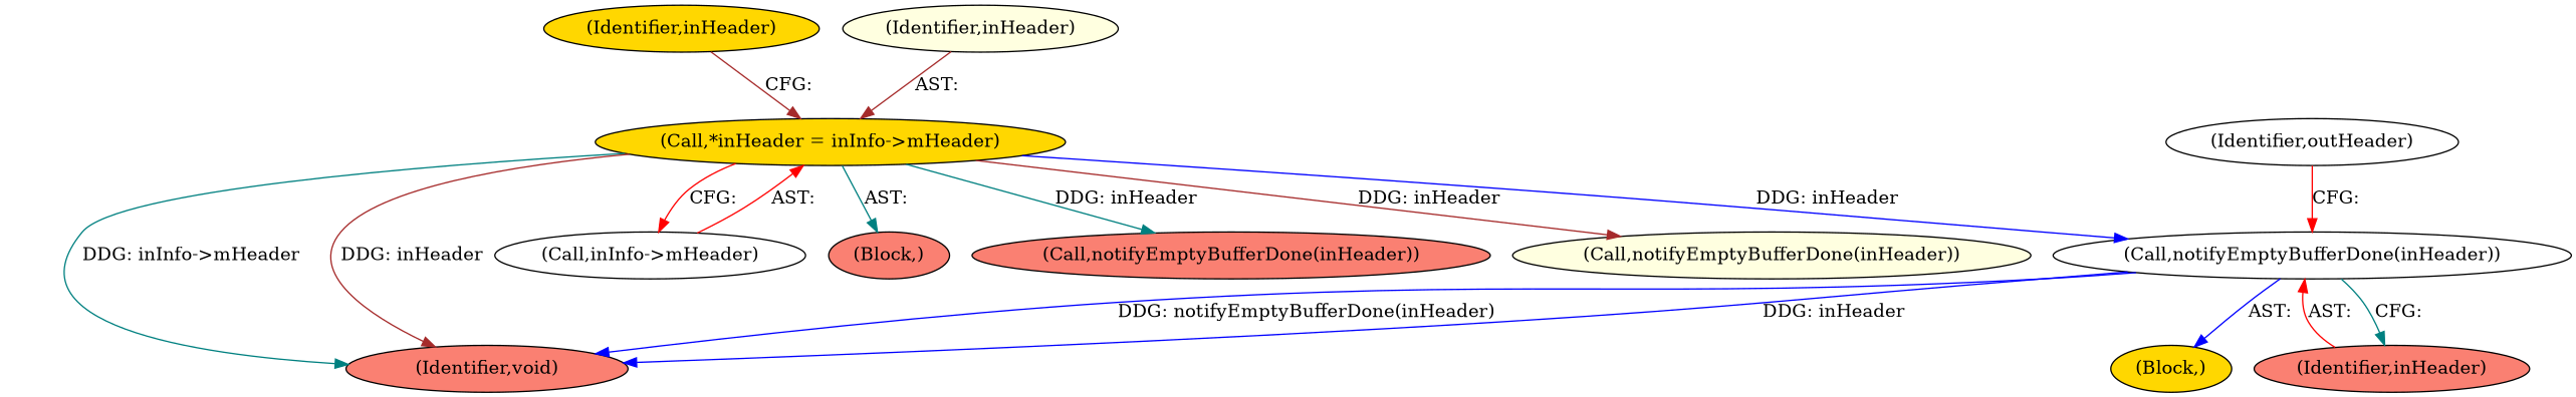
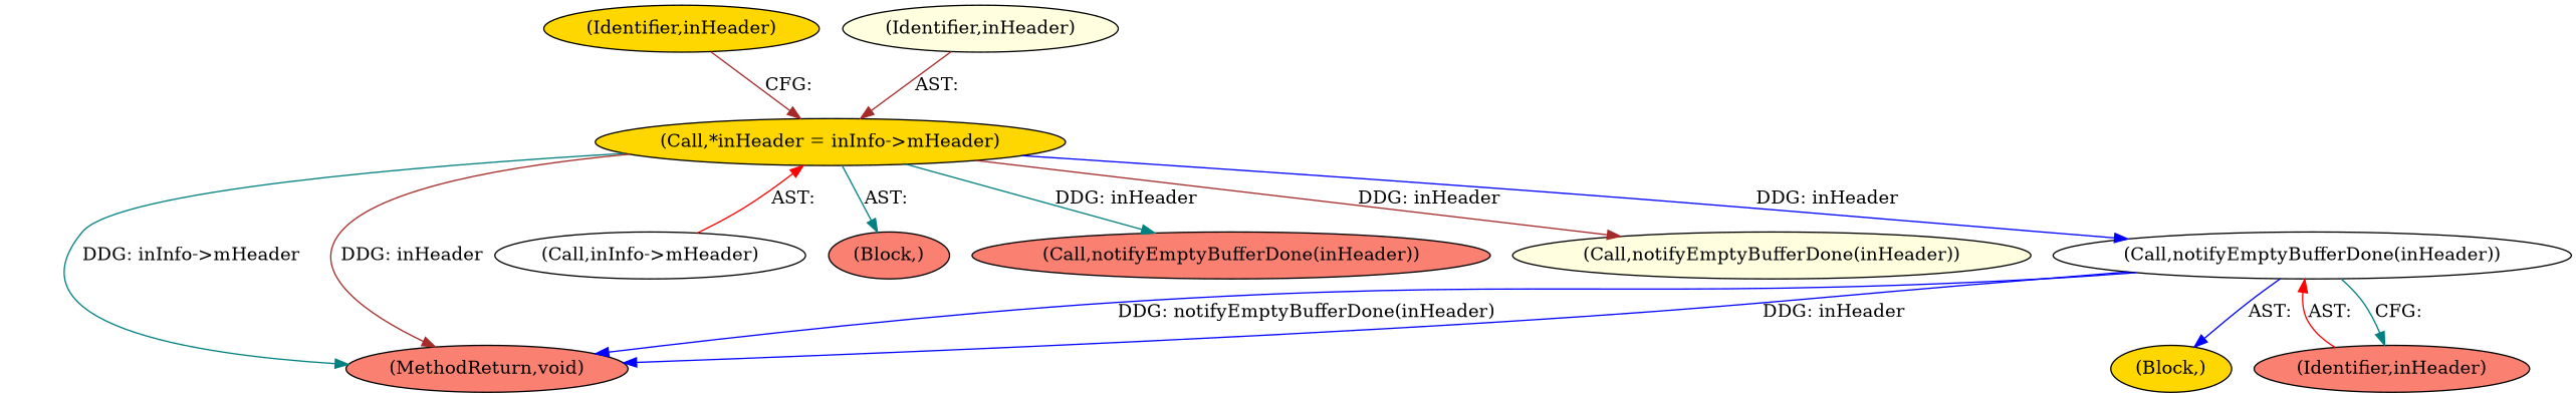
  digraph {
    node [fillcolor=salmon style=filled]
    edge [color=blue]
    n1 [fillcolor=white label="(Call,notifyEmptyBufferDone(inHeader))"]
-   n2 [label="(Identifier,void)"]
+   n2 [label="(MethodReturn,void)"]
    n3 [fillcolor=gold label="(Block,)"]
    n4 [label="(Identifier,inHeader)"]
    n5 [fillcolor=gold label="(Call,*inHeader = inInfo->mHeader)"]
    n6 [fillcolor=white label="(Call,inInfo->mHeader)"]
    n7 [label="(Block,)"]
    n8 [label="(Call,notifyEmptyBufferDone(inHeader))"]
    n9 [fillcolor=lightyellow label="(Call,notifyEmptyBufferDone(inHeader))"]
    n10 [fillcolor=gold label="(Identifier,inHeader)"]
    n11 [fillcolor=lightyellow label="(Identifier,inHeader)"]
-   n12 [fillcolor=white label="(Identifier,outHeader)"]
    n1 -> n2 [label="DDG: inHeader"]
    n1 -> n2 [label="DDG: notifyEmptyBufferDone(inHeader)"]
    n1 -> n3 [label="AST: "]
    n1 -> n4 [color=teal label="CFG: "]
    n4 -> n1 [color=red label="AST: "]
    n5 -> n1 [label="DDG: inHeader"]
    n5 -> n2 [color=teal label="DDG: inInfo->mHeader"]
    n5 -> n2 [color=brown label="DDG: inHeader"]
-   n5 -> n6 [color=red label="CFG: "]
    n5 -> n7 [color=teal label="AST: "]
    n5 -> n8 [color=teal label="DDG: inHeader"]
    n5 -> n9 [color=brown label="DDG: inHeader"]
    n6 -> n5 [color=red label="AST: "]
    n10 -> n5 [color=brown label="CFG: "]
    n11 -> n5 [color=brown label="AST: "]
-   n12 -> n1 [color=red label="CFG: "]
  }
